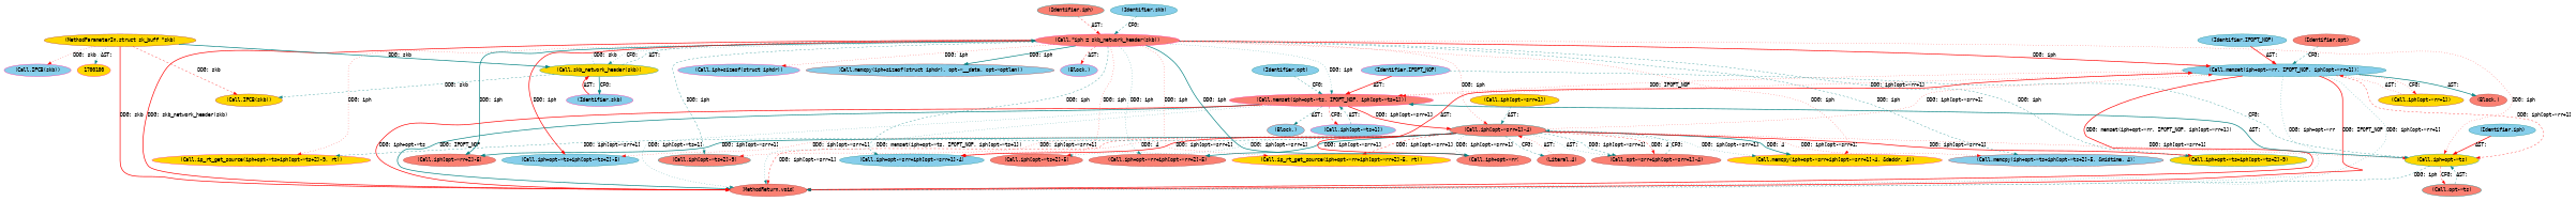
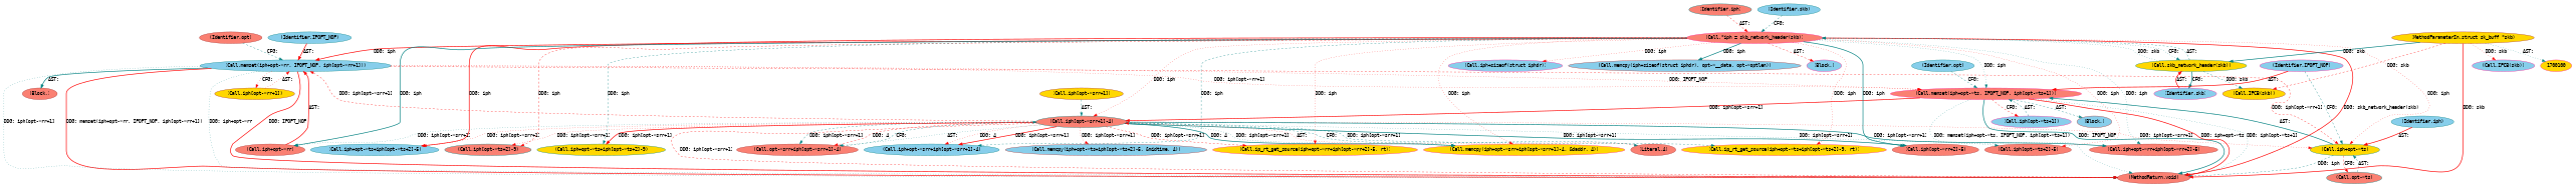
  digraph {
    fontname="DejaVu Sans Mono"
    node [color=brown fillcolor=skyblue fontname="DejaVu Sans Mono" style=filled]
    edge [color=red fontname="DejaVu Sans Mono" style=dotted]
    n1 [color=teal label="(Call,memset(iph+opt->rr, IPOPT_NOP, iph[opt->rr+1]))"]
    n2 [color=deeppink fillcolor=salmon label="(Call,memset(iph+opt->ts, IPOPT_NOP, iph[opt->ts+1]))"]
    n3 [color=teal fillcolor=gold label="(Call,iph+opt->ts)"]
    n4 [fillcolor=gold label="(Call,iph[opt->rr+1])"]
    n5 [fillcolor=salmon label="(Block,)"]
    n6 [fillcolor=salmon label="(MethodReturn,void)"]
    n7 [color=teal fillcolor=salmon label="(Call,iph[opt->srr+1]-4)"]
    n8 [color=deeppink label="(Call,iph[opt->ts+1])"]
    n9 [label="(Block,)"]
    n10 [color=teal fillcolor=salmon label="(Call,opt->ts)"]
    n11 [color=deeppink fillcolor=gold label="(Call,memcpy(iph+opt->srr+iph[opt->srr+1]-4, &daddr, 4))"]
    n12 [color=deeppink fillcolor=gold label="(Call,ip_rt_get_source(iph+opt->ts+iph[opt->ts+2]-9, rt))"]
    n13 [fillcolor=salmon label="(Call,iph[opt->rr+2]-5)"]
    n14 [color=teal label="(Call,iph+opt->ts+iph[opt->ts+2]-5)"]
    n15 [color=teal label="(Call,iph+opt->srr+iph[opt->srr+1]-4)"]
    n16 [fillcolor=salmon label="(Call,iph[opt->ts+2]-5)"]
    n17 [fillcolor=salmon label="(Call,iph+opt->rr)"]
    n18 [fillcolor=salmon label="(Call,iph+opt->rr+iph[opt->rr+2]-5)"]
    n19 [color=teal fillcolor=salmon label="(Call,iph[opt->ts+2]-9)"]
    n20 [color=teal fillcolor=gold label="(Call,iph+opt->ts+iph[opt->ts+2]-9)"]
    n21 [color=deeppink fillcolor=gold label="(Call,ip_rt_get_source(iph+opt->rr+iph[opt->rr+2]-5, rt))"]
    n22 [label="(Call,memcpy(iph+opt->ts+iph[opt->ts+2]-5, &midtime, 4))"]
    n23 [fillcolor=salmon label="(Literal,4)"]
    n24 [fillcolor=salmon label="(Call,opt->srr+iph[opt->srr+1]-4)"]
    n25 [color=deeppink fillcolor=salmon label="(Call,*iph = skb_network_header(skb))"]
    n26 [color=teal fillcolor=gold label="(Call,skb_network_header(skb))"]
    n27 [color=deeppink label="(Call,iph+sizeof(struct iphdr))"]
    n28 [label="(Call,memcpy(iph+sizeof(struct iphdr), opt->__data, opt->optlen))"]
    n29 [color=deeppink label="(Block,)"]
    n30 [color=deeppink label="(Identifier,skb)"]
    n31 [fillcolor=gold label="(Call,IPCB(skb))"]
    n32 [fillcolor=gold label="(MethodParameterIn,struct sk_buff *skb)"]
    n33 [color=deeppink label="(Call,IPCB(skb))"]
    n34 [color=deeppink fillcolor=gold label=1700100]
    n35 [fillcolor=gold label="(Call,iph[opt->srr+1])"]
    n36 [color=teal fillcolor=salmon label="(Identifier,iph)"]
    n37 [color=teal label="(Identifier,skb)"]
    n38 [fillcolor=salmon label="(Identifier,opt)"]
    n39 [color=teal label="(Identifier,opt)"]
    n40 [color=teal label="(Identifier,IPOPT_NOP)"]
    n41 [color=teal label="(Identifier,iph)"]
    n42 [color=deeppink label="(Identifier,IPOPT_NOP)"]
    n1 -> n2 [label="DDG: iph[opt->rr+1]"]
    n1 -> n2 [label="DDG: IPOPT_NOP"]
    n1 -> n3 [label="DDG: iph[opt->rr+1]" style=dashed]
    n1 -> n4 [label="CFG: "]
    n1 -> n5 [color=teal label="AST: " style=bold]
    n1 -> n6 [label="DDG: memset(iph+opt->rr, IPOPT_NOP, iph[opt->rr+1])" style=bold]
    n1 -> n6 [color=teal label="DDG: iph+opt->rr"]
    n1 -> n6 [label="DDG: IPOPT_NOP" style=bold]
    n1 -> n6 [color=teal label="DDG: iph[opt->rr+1]"]
    n2 -> n6 [color=teal label="DDG: IPOPT_NOP" style=bold]
    n2 -> n6 [label="DDG: iph+opt->ts" style=bold]
    n2 -> n6 [color=teal label="DDG: iph[opt->ts+1]"]
    n2 -> n6 [color=teal label="DDG: memset(iph+opt->ts, IPOPT_NOP, iph[opt->ts+1])"]
    n2 -> n7 [label="DDG: iph[opt->srr+1]" style=bold]
    n2 -> n8 [label="CFG: " style=dashed]
    n2 -> n9 [color=teal label="AST: " style=dashed]
    n3 -> n2 [color=teal label="AST: " style=bold]
    n3 -> n6 [color=teal label="DDG: iph" style=dashed]
    n3 -> n10 [label="CFG: " style=dashed]
    n4 -> n1 [label="AST: "]
-   n7 -> n1 [label="DDG: iph[opt->srr+1]"]
+   n7 -> n1 [label="DDG: iph[opt->srr+1]" style=dashed]
    n7 -> n3 [label="DDG: iph[opt->srr+1]"]
    n7 -> n6 [label="DDG: iph[opt->srr+1]" style=dashed]
    n7 -> n11 [color=teal label="DDG: iph[opt->srr+1]"]
    n7 -> n11 [color=teal label="DDG: 4" style=bold]
    n7 -> n12 [color=teal label="DDG: iph[opt->srr+1]" style=dashed]
    n7 -> n13 [color=teal label="DDG: iph[opt->srr+1]" style=bold]
    n7 -> n14 [label="DDG: iph[opt->srr+1]"]
    n7 -> n15 [label="DDG: iph[opt->srr+1]" style=bold]
    n7 -> n15 [label="DDG: 4"]
    n7 -> n16 [color=teal label="DDG: iph[opt->srr+1]"]
    n7 -> n17 [color=teal label="DDG: iph[opt->srr+1]"]
    n7 -> n18 [color=teal label="DDG: iph[opt->srr+1]" style=bold]
    n7 -> n19 [label="DDG: iph[opt->srr+1]"]
    n7 -> n20 [label="DDG: iph[opt->srr+1]" style=bold]
    n7 -> n21 [label="DDG: iph[opt->srr+1]" style=dashed]
    n7 -> n22 [label="DDG: iph[opt->srr+1]"]
    n7 -> n23 [color=teal label="CFG: " style=dashed]
    n7 -> n24 [color=teal label="AST: "]
    n7 -> n24 [color=teal label="DDG: iph[opt->srr+1]" style=dashed]
    n7 -> n24 [label="DDG: 4" style=dashed]
    n8 -> n2 [color=teal label="AST: " style=dashed]
    n10 -> n3 [color=teal label="AST: " style=dashed]
    n17 -> n1 [label="AST: " style=bold]
    n23 -> n7 [label="AST: "]
    n24 -> n7 [color=teal label="CFG: " style=dashed]
    n25 -> n1 [label="DDG: iph" style=bold]
    n25 -> n2 [color=teal label="DDG: iph"]
    n25 -> n3 [label="DDG: iph"]
    n25 -> n6 [label="DDG: skb_network_header(skb)" style=bold]
    n25 -> n7 [label="DDG: iph"]
    n25 -> n11 [label="DDG: iph"]
    n25 -> n12 [label="DDG: iph"]
    n25 -> n13 [color=teal label="DDG: iph" style=bold]
    n25 -> n14 [label="DDG: iph" style=bold]
    n25 -> n15 [color=teal label="DDG: iph" style=dashed]
    n25 -> n16 [label="DDG: iph"]
    n25 -> n17 [color=teal label="DDG: iph" style=bold]
    n25 -> n18 [color=teal label="DDG: iph"]
-   n25 -> n19 [color=teal label="DDG: iph" style=dashed]
+   n25 -> n19 [label="DDG: iph" style=dashed]
    n25 -> n20 [color=teal label="DDG: iph" style=dashed]
    n25 -> n21 [label="DDG: iph"]
-   n25 -> n22 [color=teal label="DDG: iph" style=dashed]
    n25 -> n26 [color=teal label="CFG: "]
    n25 -> n27 [label="DDG: iph"]
    n25 -> n28 [color=teal label="DDG: iph" style=bold]
    n25 -> n29 [label="AST: " style=dashed]
    n26 -> n25 [color=teal label="AST: " style=dashed]
    n26 -> n25 [color=teal label="DDG: skb"]
    n26 -> n30 [color=teal label="CFG: " style=bold]
    n26 -> n31 [color=teal label="DDG: skb" style=dashed]
    n30 -> n26 [label="AST: " style=bold]
    n32 -> n6 [label="DDG: skb" style=bold]
    n32 -> n26 [color=teal label="DDG: skb" style=bold]
    n32 -> n31 [label="DDG: skb" style=dashed]
    n32 -> n33 [label="DDG: skb"]
    n32 -> n34 [color=teal label="AST: "]
    n35 -> n7 [color=teal label="AST: " style=dashed]
    n36 -> n25 [label="AST: " style=dashed]
    n37 -> n25 [color=teal label="CFG: " style=dashed]
    n38 -> n1 [color=teal label="CFG: " style=dashed]
    n39 -> n2 [color=teal label="CFG: " style=dashed]
    n40 -> n1 [label="AST: " style=bold]
    n41 -> n3 [label="AST: " style=bold]
    n42 -> n2 [label="AST: " style=bold]
    n42 -> n3 [color=teal label="CFG: " style=dashed]
  }
